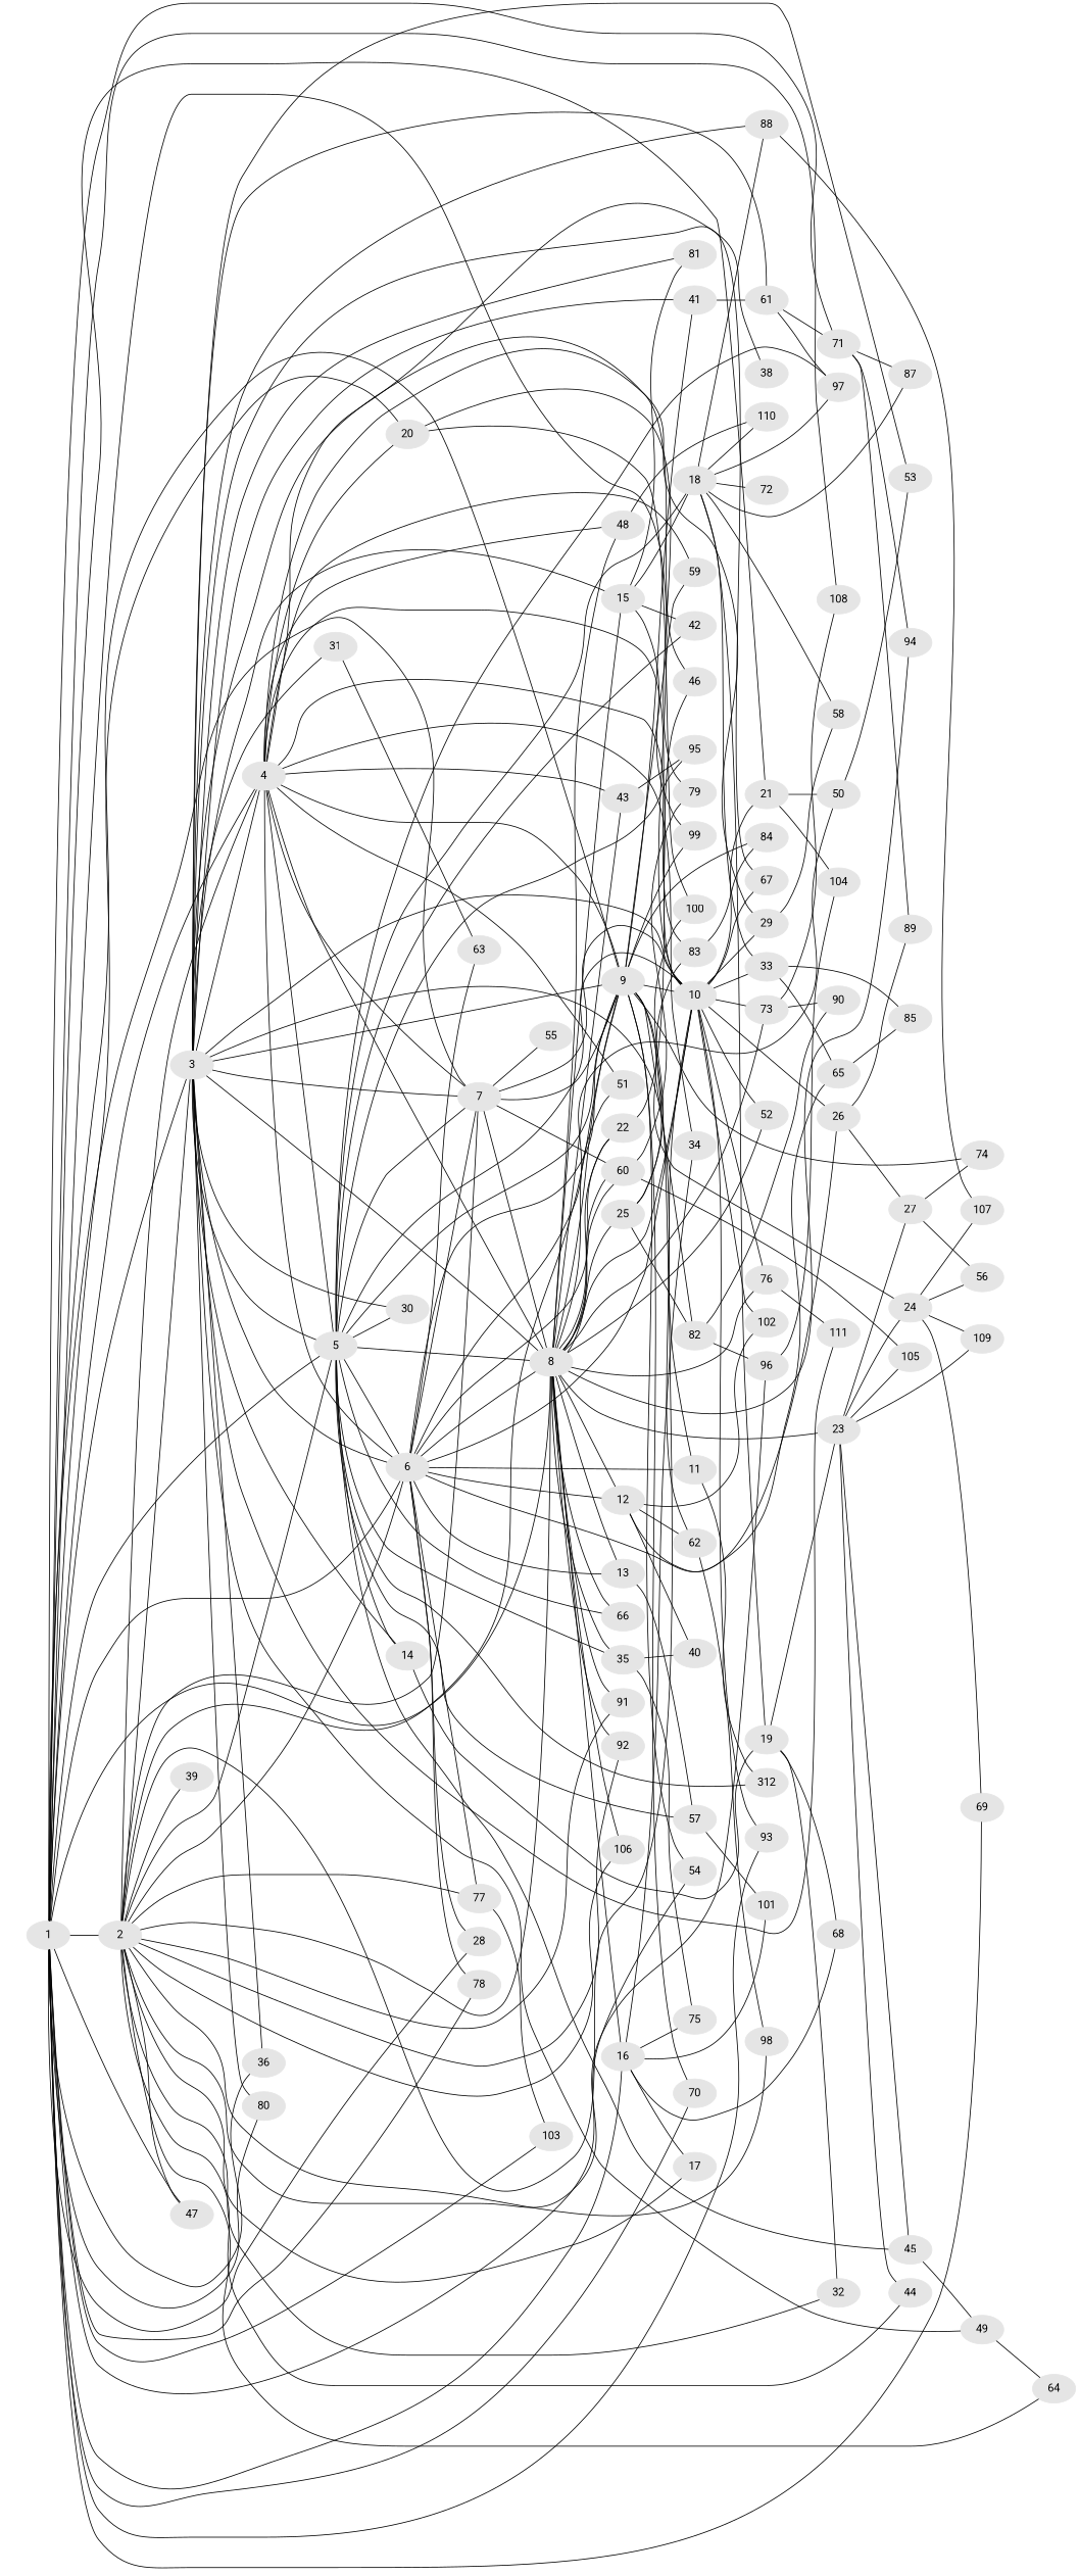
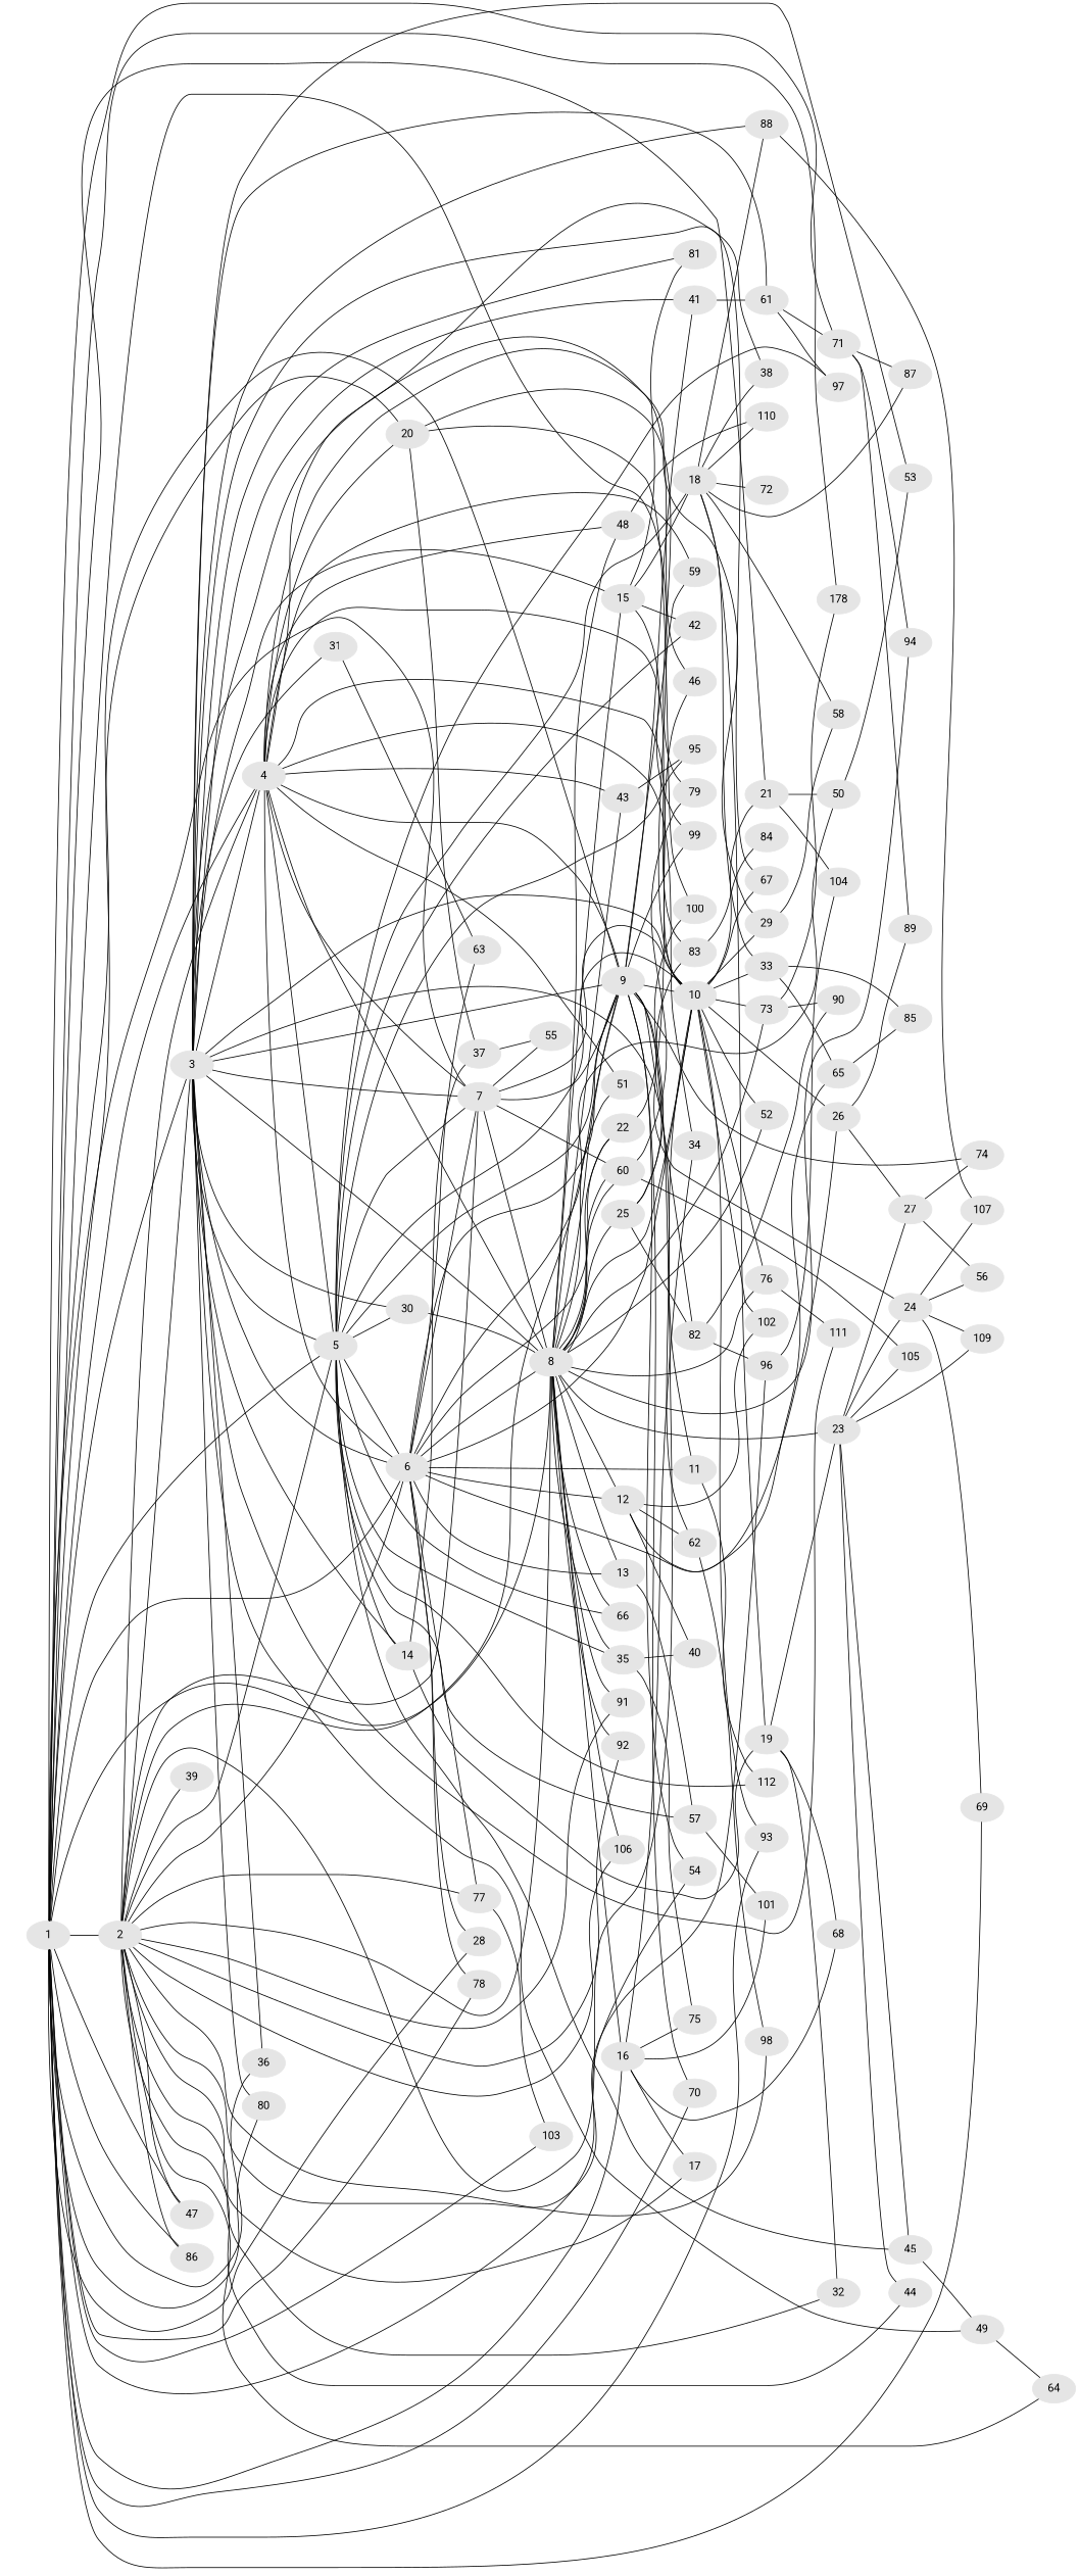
  graph {
    fontname=Roboto
    rankdir=LR
    node [color=gray90 fontname=Roboto style=filled]
    edge [fontname=Roboto]
    1
    2
    3
    4
    5
    6
    7
    8
    9
    10
    16
    20
    21
    28
    36
    47
    54
    69
    70
    71
    78
    80
+   86
    93
    103
-   108
+   108 [label=178]
    17
    32
    39
    44
    64
    77
    91
    92
    96
    98
    106
    14
    15
    30
    31
    41
    46
    49
    53
    61
    62
    67
    81
    88
    111
    29
    34
    38
    43
    48
    51
    59
    83
    18
    35
    42
    45
    57
    66
    95
    97
-   112 [label=312]
+   112
    11
    12
    13
    22
    50
    63
    65
    55
    60
    25
    23
    52
    73
    76
    94
    24
    74
    82
    84
    99
    26
    33
    102
    68
    75
    101
+   37
    79
    100
    104
    87
    89
    19
    107
    58
    110
    72
    40
    85
    27
    105
    109
    90
    56
    1 -- 2
    1 -- 3
    1 -- 4
    1 -- 5
    1 -- 6
    1 -- 7
    1 -- 8
    1 -- 9
    1 -- 10
    1 -- 16
    1 -- 20
    1 -- 21
    1 -- 28
    1 -- 36
    1 -- 47
    1 -- 54
    1 -- 69
    1 -- 70
    1 -- 71
    1 -- 78
    1 -- 80
+   1 -- 86
    1 -- 93
    1 -- 103
    1 -- 108
    2 -- 3
    2 -- 4
    2 -- 5
    2 -- 6
    2 -- 7
    2 -- 8
    2 -- 9
    2 -- 10
    2 -- 47
+   2 -- 86
    2 -- 17
    2 -- 32
    2 -- 39
    2 -- 44
    2 -- 64
    2 -- 77
    2 -- 91
    2 -- 92
    2 -- 96
    2 -- 98
    2 -- 106
    3 -- 4
    3 -- 5
    3 -- 6
    3 -- 7
    3 -- 8
    3 -- 9
    3 -- 10
    3 -- 36
    3 -- 80
    3 -- 14
    3 -- 15
    3 -- 30
    3 -- 31
    3 -- 41
    3 -- 46
    3 -- 49
    3 -- 53
    3 -- 61
    3 -- 62
    3 -- 67
    3 -- 81
    3 -- 88
    3 -- 111
    4 -- 5
    4 -- 6
    4 -- 7
    4 -- 8
    4 -- 9
    4 -- 10
    4 -- 20
    4 -- 29
    4 -- 34
    4 -- 38
    4 -- 43
    4 -- 48
    4 -- 51
    4 -- 59
    4 -- 83
    5 -- 6
    5 -- 7
-   5 -- 8
+   30 -- 8
    5 -- 9
    5 -- 10
    5 -- 14
    5 -- 30
    5 -- 18
    5 -- 35
    5 -- 42
    5 -- 45
    5 -- 57
    5 -- 66
    5 -- 95
    5 -- 97
    5 -- 112
    6 -- 7
    6 -- 8
    6 -- 9
    6 -- 10
    6 -- 28
    6 -- 78
    6 -- 77
    6 -- 11
    6 -- 12
    6 -- 13
    6 -- 22
    6 -- 50
    6 -- 63
    6 -- 65
    7 -- 8
    7 -- 9
    7 -- 10
    7 -- 55
    7 -- 60
    8 -- 9
    8 -- 10
    8 -- 16
    8 -- 91
    8 -- 92
    8 -- 106
    8 -- 15
    8 -- 43
    8 -- 48
    8 -- 51
    8 -- 35
    8 -- 66
    8 -- 12
    8 -- 13
    8 -- 22
    8 -- 60
    8 -- 60
    8 -- 25
    8 -- 23
    8 -- 52
    8 -- 73
    8 -- 76
    8 -- 94
    9 -- 10
    9 -- 54
    9 -- 70
    9 -- 41
    9 -- 59
    9 -- 11
    9 -- 24
    9 -- 74
    9 -- 82
-   9 -- 84
    9 -- 99
    10 -- 21
    10 -- 93
    10 -- 67
    10 -- 29
    10 -- 52
    10 -- 73
    10 -- 76
    10 -- 26
    10 -- 33
    10 -- 102
    16 -- 17
    16 -- 34
    16 -- 68
    16 -- 75
    16 -- 101
+   20 -- 37
    20 -- 79
    20 -- 100
    21 -- 50
    21 -- 104
    71 -- 94
    71 -- 87
    71 -- 89
    77 -- 103
    96 -- 104
+   14 -- 37
    14 -- 19
    15 -- 81
    15 -- 18
    15 -- 42
    15 -- 99
    31 -- 63
    41 -- 61
    49 -- 64
    61 -- 71
    61 -- 97
    62 -- 98
    88 -- 107
    29 -- 58
    43 -- 95
    48 -- 110
    83 -- 84
    18 -- 88
-   18 -- 97
+   18 -- 38
    18 -- 33
    18 -- 87
    18 -- 19
    18 -- 58
    18 -- 110
    18 -- 72
    35 -- 75
    35 -- 40
    45 -- 49
    57 -- 101
    11 -- 112
    12 -- 62
    12 -- 26
    12 -- 102
    12 -- 40
    13 -- 57
    22 -- 46
    50 -- 53
    65 -- 85
    60 -- 79
    60 -- 105
    25 -- 83
    25 -- 82
    25 -- 100
    23 -- 44
    23 -- 45
    23 -- 24
    23 -- 27
    23 -- 105
    23 -- 109
    73 -- 108
    73 -- 90
    76 -- 111
    24 -- 69
    24 -- 107
    24 -- 109
    24 -- 56
    82 -- 96
    82 -- 90
    26 -- 89
    26 -- 27
    33 -- 65
    33 -- 85
+   37 -- 55
    19 -- 32
    19 -- 23
    19 -- 68
    27 -- 74
    27 -- 56
  }
